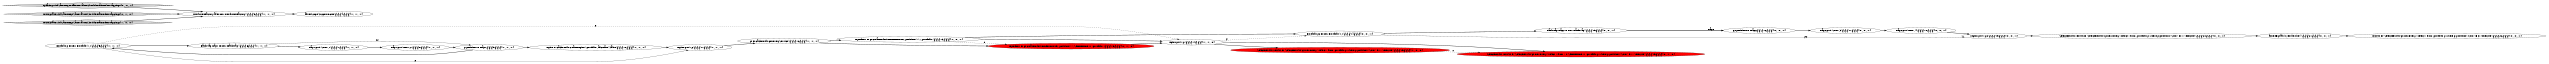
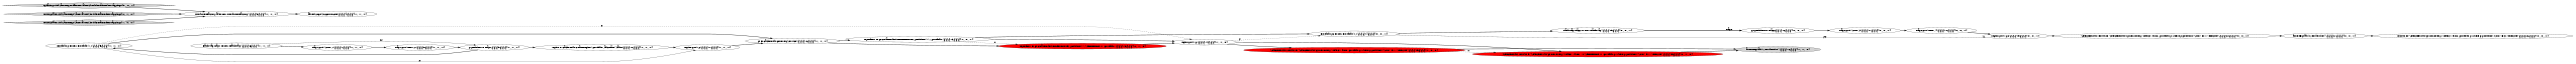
  digraph {
    rankdir=LR
    node [fillcolor=white shape=ellipse style=filled]
    edge [style=bold]
    n1 [label="region = CacheUtils.createRegion(\"portfolio\",af.create(),false)@@@10@@@['1', '1', '1']"]
    n2 [label="region.put(1,p)@@@11@@@['1', '1', '1']"]
    n3 [label="qs = CacheUtils.getQueryService()@@@12@@@['1', '1', '1']"]
    n4 [label="SelectResults results = (SelectResults)qs.newQuery(\"select * from /portfolio p where p.positions('SUN'( = 1\").execute()@@@20@@@['0', '0', '1']"]
    n5 [label="assertEquals(0,results.size())@@@21@@@['0', '0', '1']"]
    n6 [label="results = (SelectResults)qs.newQuery(\"select * from /portfolio p where p.positions('SUN'( = 3\").execute()@@@22@@@['0', '0', '1']"]
    n7 [label="HashMap map1 = new HashMap()@@@6@@@['1', '1', '1']"]
    n8 [label="p.positions = map1@@@9@@@['1', '1', '1']"]
    n9 [label="map1.put(\"SUN\",1)@@@7@@@['1', '1', '1']"]
    n10 [label="Portfolio p = new Portfolio(1,1)@@@5@@@['1', '1', '1']"]
    n11 [label="map1.put(\"IBM\",2)@@@8@@@['1', '1', '1']"]
    n12 [label="Portfolio p2 = new Portfolio(1,1)@@@14@@@['0', '0', '1']"]
    n13 [label="region.put(1,p2)@@@19@@@['0', '0', '1']"]
    n14 [label="HashMap map2 = new HashMap()@@@15@@@['0', '0', '1']"]
    n15 [label="p2.positions = map2@@@16@@@['0', '0', '1']"]
    n16 [label="af.setScope(Scope.LOCAL)@@@4@@@['1', '1', '1']"]
    n17 [label="region.put(1,p)@@@14@@@['1', '1', '0']"]
    n18 [fillcolor=lightgray label="updatingWithSameKeysDifferentValuesShouldRetainIndexMappings['0', '0', '1']" shape=diamond]
    n19 [label="AttributesFactory af = new AttributesFactory()@@@3@@@['1', '1', '1']"]
+   n20 [fillcolor=lightgray label="assertEquals(1,results.size())@@@16@@@['1', '1', '0']"]
    n21 [fillcolor=red label="SelectResults results = (SelectResults)qs.newQuery(\"select * from /portfolio p where p.positions('SUN'( = 1\").execute()@@@15@@@['1', '0', '0']"]
    n22 [fillcolor=red label="SelectResults results = (SelectResults)qs.newQuery(\"select * from \" + SEPARATOR + \"portfolio p where p.positions('SUN'( = 1\").execute()@@@15@@@['0', '1', '0']"]
    n23 [label="map2.put(\"SUN\",3)@@@17@@@['0', '0', '1']"]
    n24 [label="map2.put(\"IBM\",4)@@@18@@@['0', '0', '1']"]
    n25 [label="keyIndex1 = qs.createIndex(INDEX_NAME,\"positions(*(\",\"/portfolio\")@@@13@@@['1', '0', '1']"]
    n26 [fillcolor=red label="keyIndex1 = qs.createIndex(INDEX_NAME,\"positions(*(\",SEPARATOR + \"portfolio\")@@@13@@@['0', '1', '0']"]
    n27 [fillcolor=lightgray label="testUpdateWithSameKeysSameValuesShouldRetainIndexMappings['0', '1', '0']" shape=diamond]
    n28 [fillcolor=lightgray label="testUpdateWithSameKeysSameValuesShouldRetainIndexMappings['1', '0', '0']" shape=diamond]
    n1 -> n2
    n2 -> n3
    n3 -> n25
    n3 -> n26
    n4 -> n5
    n5 -> n6
    n7 -> n8 [label=p2 style=solid]
    n7 -> n9
    n8 -> n1
    n8 -> n10
    n9 -> n11
    n10 -> n2 [label=p style=solid]
-   n10 -> n7
+   n10 -> n3
    n10 -> n17 [label=p style=dashed]
    n11 -> n8
    n12 -> n13 [label=p2 style=solid]
    n12 -> n14
    n13 -> n4
    n14 -> n15 [label=map2 style=solid]
    n14 -> n15
    n15 -> n23
    n17 -> n12 [label=p style=dashed]
    n17 -> n21
    n17 -> n22
    n18 -> n19
    n19 -> n16
+   n21 -> n20
    n21 -> n22 [label=0 style=dashed]
+   n22 -> n20
    n23 -> n24
    n24 -> n13
    n25 -> n12
    n25 -> n17
    n25 -> n26 [label=0 style=dashed]
    n26 -> n17
    n27 -> n19
    n28 -> n19
  }
